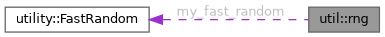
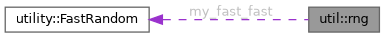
  digraph {
    rankdir=LR
    node [color=gray40 fontname=Helvetica fontsize=10 shape=box style=filled]
    n1 [fillcolor=grey60 fontcolor=black height=0.2 label="util::rng" width=0.4]
    n2 [fillcolor=white height=0.2 label="utility::FastRandom" width=0.4]
-   n2 -> n1 [color=darkorchid3 dir=back fontcolor=grey fontname=Helvetica fontsize=10 label=" my_fast_random" labelfontname=Helvetica labelfontsize=10 style=dashed]
+   n2 -> n1 [color=darkorchid3 dir=back fontcolor=grey fontname=Helvetica fontsize=10 label=" my_fast_fast" labelfontname=Helvetica labelfontsize=10 style=dashed]
  }
